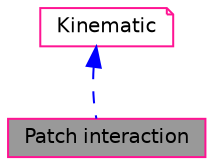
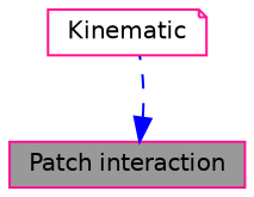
  digraph {
    rankdir=TB
    node [color=deeppink fontname=Helvetica fontsize=10 style=filled]
    n1 [fillcolor=white height=0.2 label=Kinematic shape=note width=0.4]
    n2 [fillcolor=grey60 fontcolor=black height=0.2 label="Patch interaction" shape=box width=0.4]
-   n1 -> n2 [dir=back fontname=Helvetica fontsize=10 labelfontname=Helvetica labelfontsize=10 shape=plaintext style=dashed color=blue]
+   n2 -> n1 [dir=back fontname=Helvetica fontsize=10 labelfontname=Helvetica labelfontsize=10 shape=plaintext style=dashed color=blue]
  }
